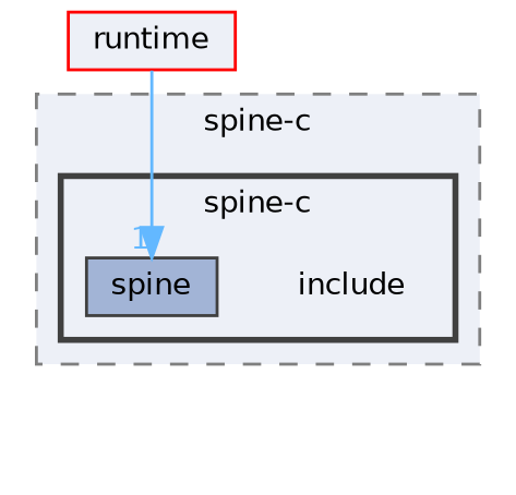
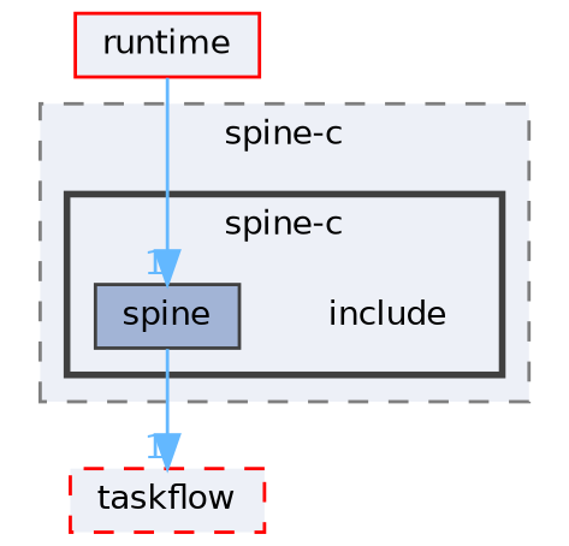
  digraph {
    compound=true
    node [fontname=Helvetica fontsize=10 shape=box color=red fillcolor="#edf0f7" style=filled]
    edge [color=steelblue1 fontcolor=steelblue1 fontname=Helvetica fontsize=10 headlabel=1 labeldistance=1.5 labelfontname=Helvetica labelfontsize=10]
    n1 [height=0.2 label=include shape=plaintext width=0.4 color="" fillcolor="" style=""]
    n2 [color=grey25 fillcolor="#a2b4d6" height=0.2 label=spine width=0.4]
+   n3 [height=0.2 label=taskflow style="filled,dashed" width=0.4]
    n4 [height=0.2 label=runtime width=0.4]
    subgraph cluster_1 {
      bgcolor="#edf0f7"
      fontname=Helvetica
      fontsize=10
      label="spine-c"
      pencolor=grey50
      style="filled,dashed"
      subgraph cluster_2 {
        bgcolor="#edf0f7"
        fontname=Helvetica
        fontsize=10
        label="spine-c"
        pencolor=grey25
        style="filled,bold"
        n1
        n2
      }
    }
+   n2 -> n3
    n4 -> n2
  }
